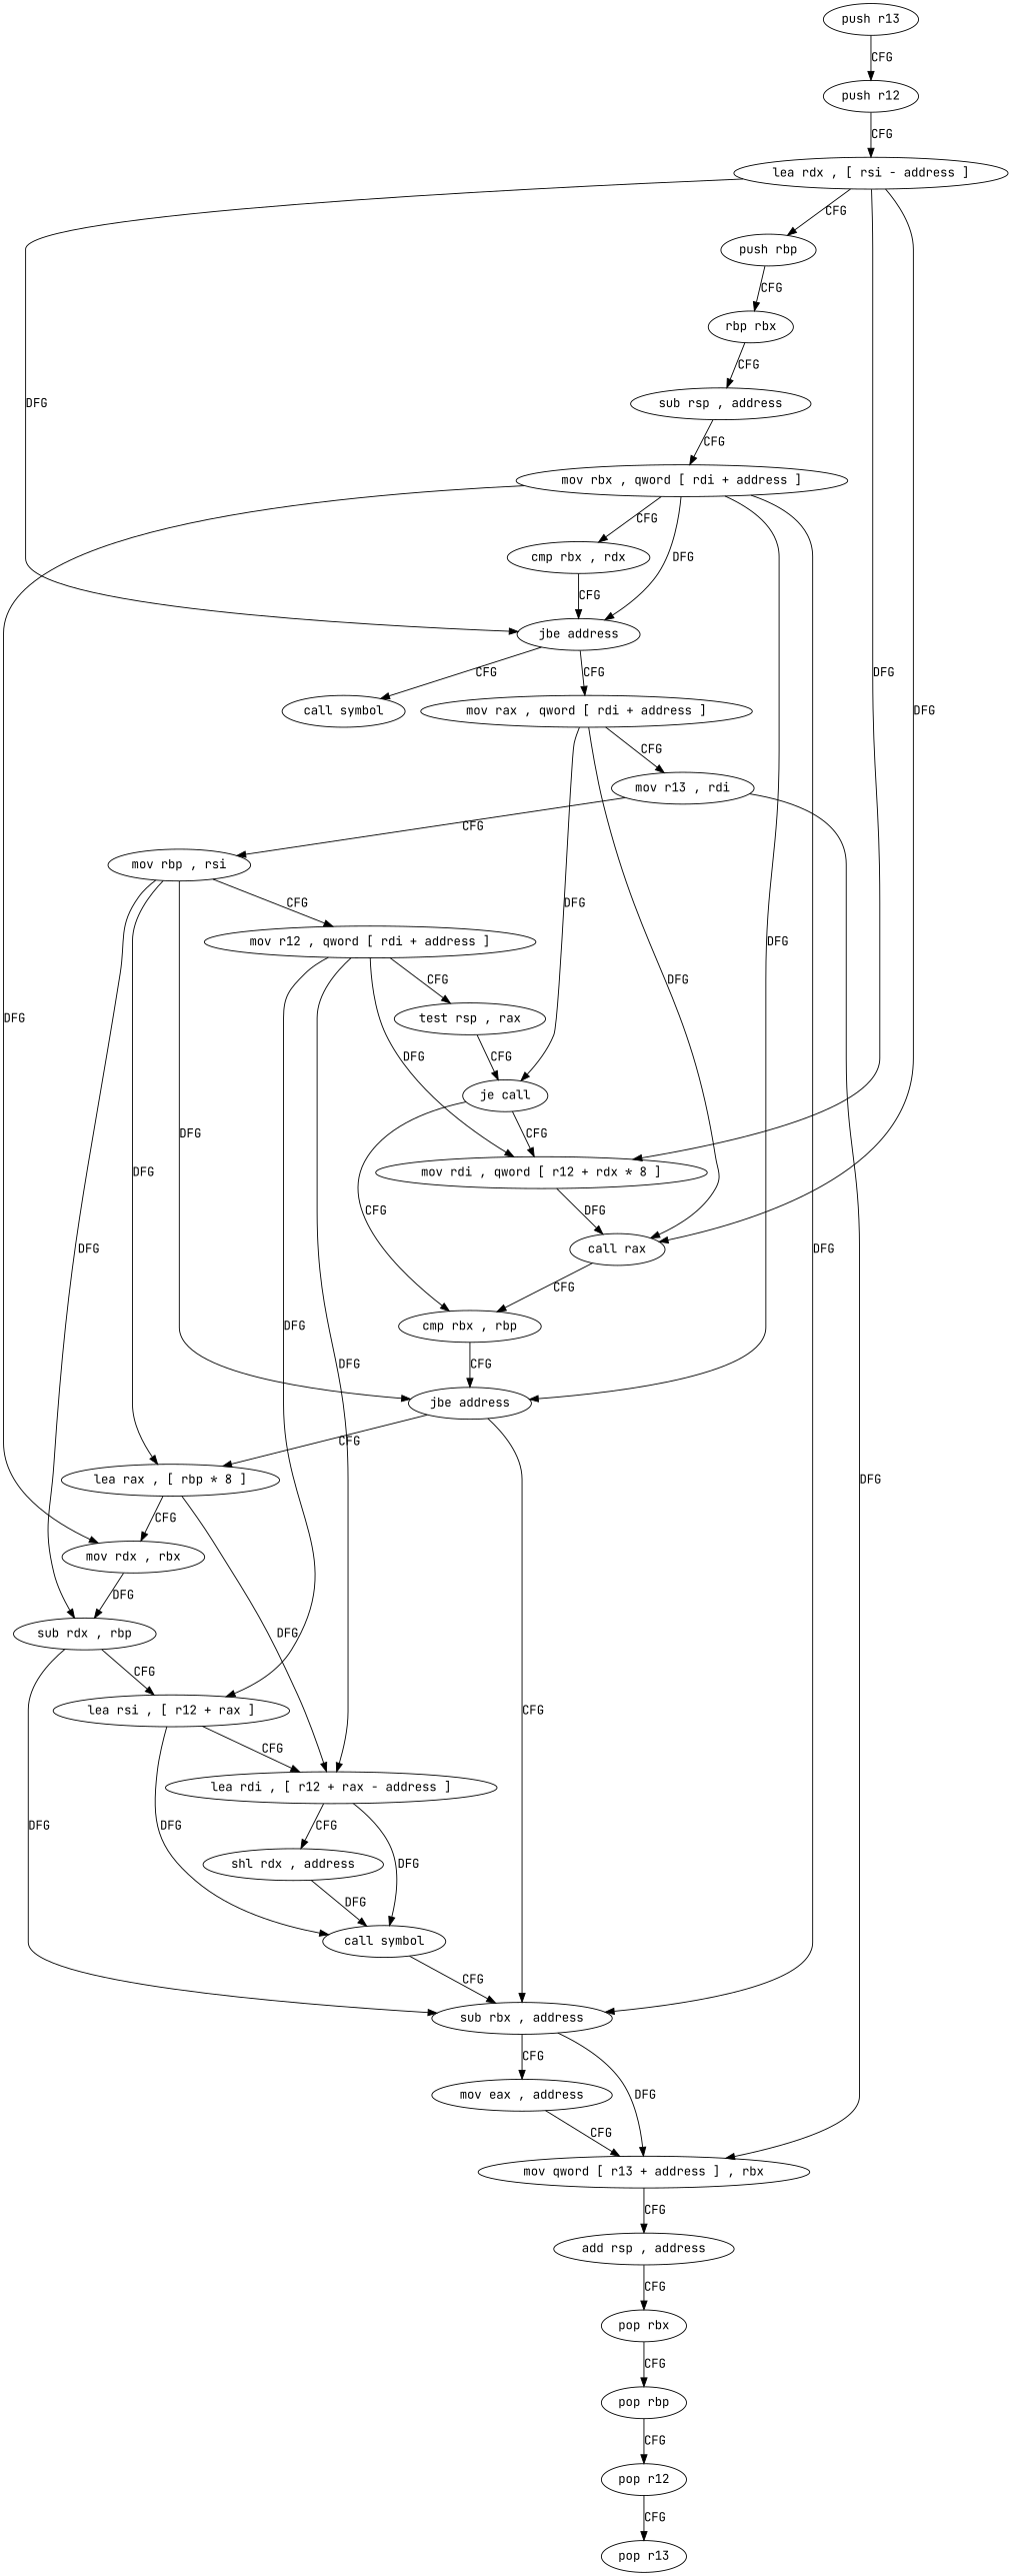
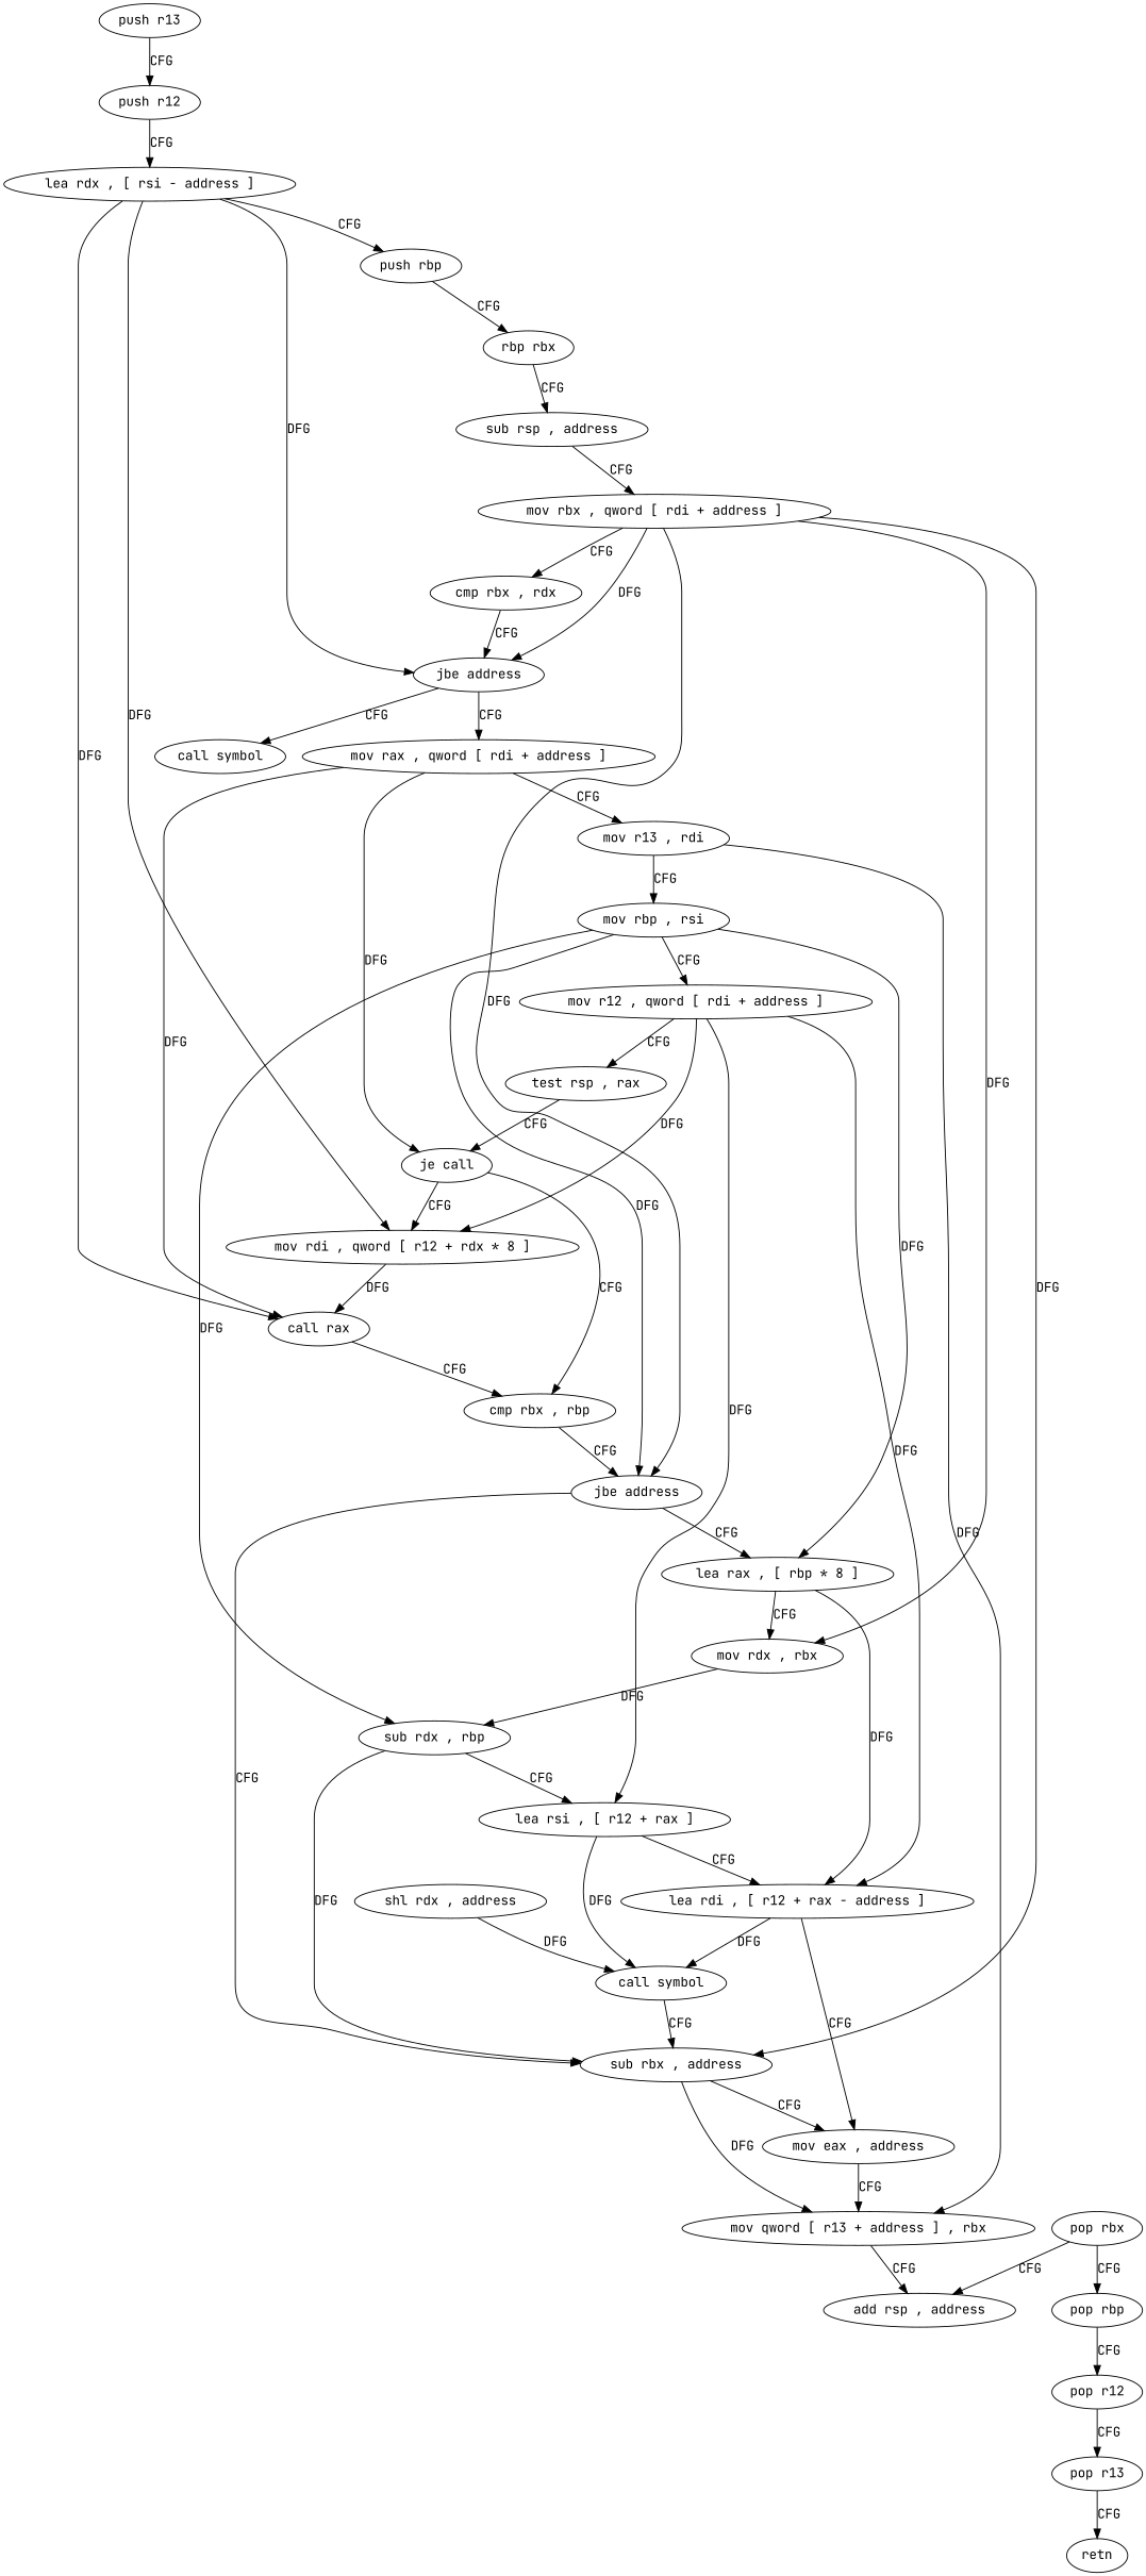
  digraph {
    fontname="JetBrains Mono"
    node [fontname="JetBrains Mono"]
    edge [fontname="JetBrains Mono"]
    n1 [label="push r13"]
    n2 [label="push r12"]
    n3 [label="lea rdx , [ rsi - address ]"]
    n4 [label="push rbp"]
    n5 [label="jbe address"]
    n6 [label="mov rdi , qword [ r12 + rdx * 8 ]"]
    n7 [label="call rax"]
    n8 [label="rbp rbx"]
    n9 [label="call symbol"]
    n10 [label="mov rax , qword [ rdi + address ]"]
    n11 [label="cmp rbx , rbp"]
    n12 [label="sub rsp , address"]
    n13 [label="mov rbx , qword [ rdi + address ]"]
    n14 [label="cmp rbx , rdx"]
    n15 [label="jbe address"]
    n16 [label="sub rbx , address"]
    n17 [label="mov rdx , rbx"]
    n18 [label="lea rax , [ rbp * 8 ]"]
    n19 [label="mov qword [ r13 + address ] , rbx"]
    n20 [label="mov eax , address"]
    n21 [label="sub rdx , rbp"]
    n22 [label="mov r13 , rdi"]
    n23 [label="je call"]
    n24 [label="mov rbp , rsi"]
    n25 [label="mov r12 , qword [ rdi + address ]"]
    n26 [label="add rsp , address"]
    n27 [label="test rsp , rax"]
    n28 [label="lea rsi , [ r12 + rax ]"]
    n29 [label="lea rdi , [ r12 + rax - address ]"]
    n30 [label="call symbol"]
    n31 [label="shl rdx , address"]
    n32 [label="pop rbx"]
    n33 [label="pop rbp"]
    n34 [label="pop r12"]
    n35 [label="pop r13"]
+   n36 [label=retn]
    n1 -> n2 [label=CFG]
    n2 -> n3 [label=CFG]
    n3 -> n4 [label=CFG]
    n3 -> n5 [label=DFG]
    n3 -> n6 [label=DFG]
    n3 -> n7 [label=DFG]
    n4 -> n8 [label=CFG]
    n5 -> n9 [label=CFG]
    n5 -> n10 [label=CFG]
    n6 -> n7 [label=DFG]
    n7 -> n11 [label=CFG]
    n8 -> n12 [label=CFG]
    n10 -> n7 [label=DFG]
    n10 -> n22 [label=CFG]
    n10 -> n23 [label=DFG]
    n11 -> n15 [label=CFG]
    n12 -> n13 [label=CFG]
    n13 -> n5 [label=DFG]
    n13 -> n14 [label=CFG]
    n13 -> n15 [label=DFG]
    n13 -> n16 [label=DFG]
    n13 -> n17 [label=DFG]
    n14 -> n5 [label=CFG]
    n15 -> n16 [label=CFG]
    n15 -> n18 [label=CFG]
    n16 -> n19 [label=DFG]
    n16 -> n20 [label=CFG]
    n17 -> n21 [label=DFG]
    n18 -> n17 [label=CFG]
    n18 -> n29 [label=DFG]
    n19 -> n26 [label=CFG]
    n20 -> n19 [label=CFG]
    n21 -> n16 [label=DFG]
    n21 -> n28 [label=CFG]
    n22 -> n19 [label=DFG]
    n22 -> n24 [label=CFG]
    n23 -> n6 [label=CFG]
    n23 -> n11 [label=CFG]
    n24 -> n15 [label=DFG]
    n24 -> n18 [label=DFG]
    n24 -> n21 [label=DFG]
    n24 -> n25 [label=CFG]
    n25 -> n6 [label=DFG]
    n25 -> n27 [label=CFG]
    n25 -> n28 [label=DFG]
    n25 -> n29 [label=DFG]
-   n26 -> n32 [label=CFG]
+   n32 -> n26 [label=CFG]
    n27 -> n23 [label=CFG]
    n28 -> n29 [label=CFG]
    n28 -> n30 [label=DFG]
    n29 -> n30 [label=DFG]
-   n29 -> n31 [label=CFG]
+   n29 -> n20 [label=CFG]
    n30 -> n16 [label=CFG]
    n31 -> n30 [label=DFG]
    n32 -> n33 [label=CFG]
    n33 -> n34 [label=CFG]
    n34 -> n35 [label=CFG]
+   n35 -> n36 [label=CFG]
  }
